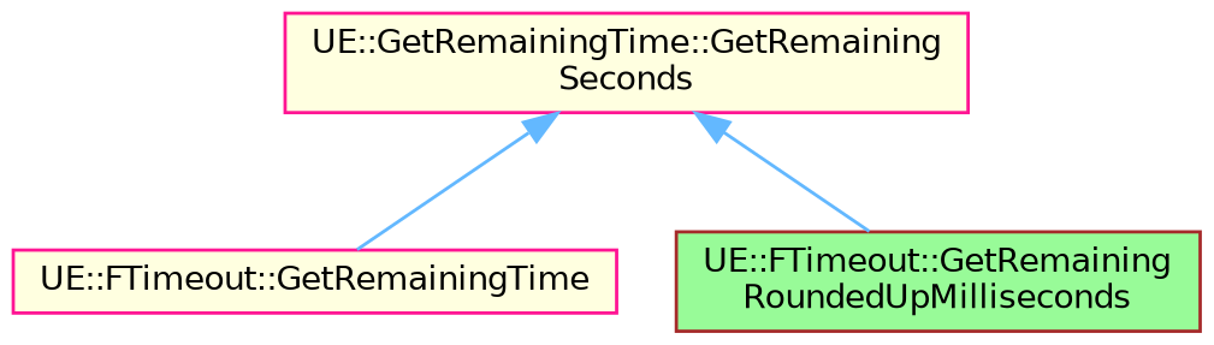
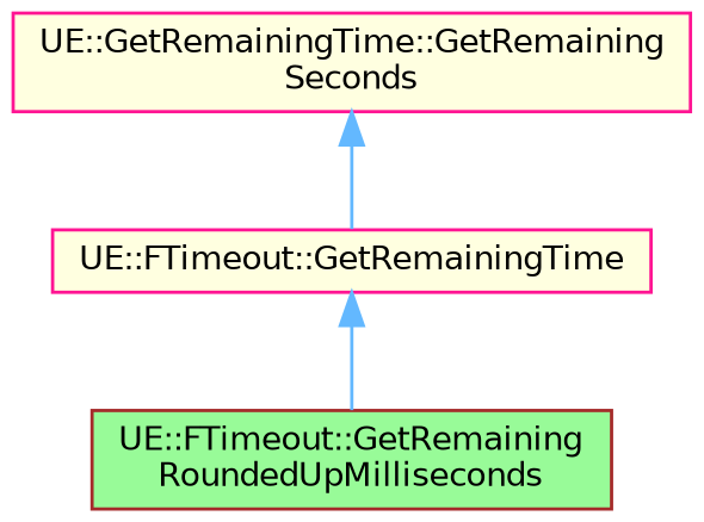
  digraph {
    rankdir=TB
    node [color=deeppink fillcolor=lightyellow fontname=Helvetica fontsize=10 shape=box style=filled]
    edge [color=steelblue1 dir=back fontname=Helvetica fontsize=10 labelfontname=Helvetica labelfontsize=10 style=solid]
    n1 [fontcolor=black height=0.2 label="UE::GetRemainingTime::GetRemaining\lSeconds" width=0.4]
    n2 [height=0.2 label="UE::FTimeout::GetRemainingTime" width=0.4]
    n3 [color=brown fillcolor=palegreen height=0.2 label="UE::FTimeout::GetRemaining\lRoundedUpMilliseconds" width=0.4]
    n1 -> n2
-   n1 -> n3
+   n2 -> n3
  }
